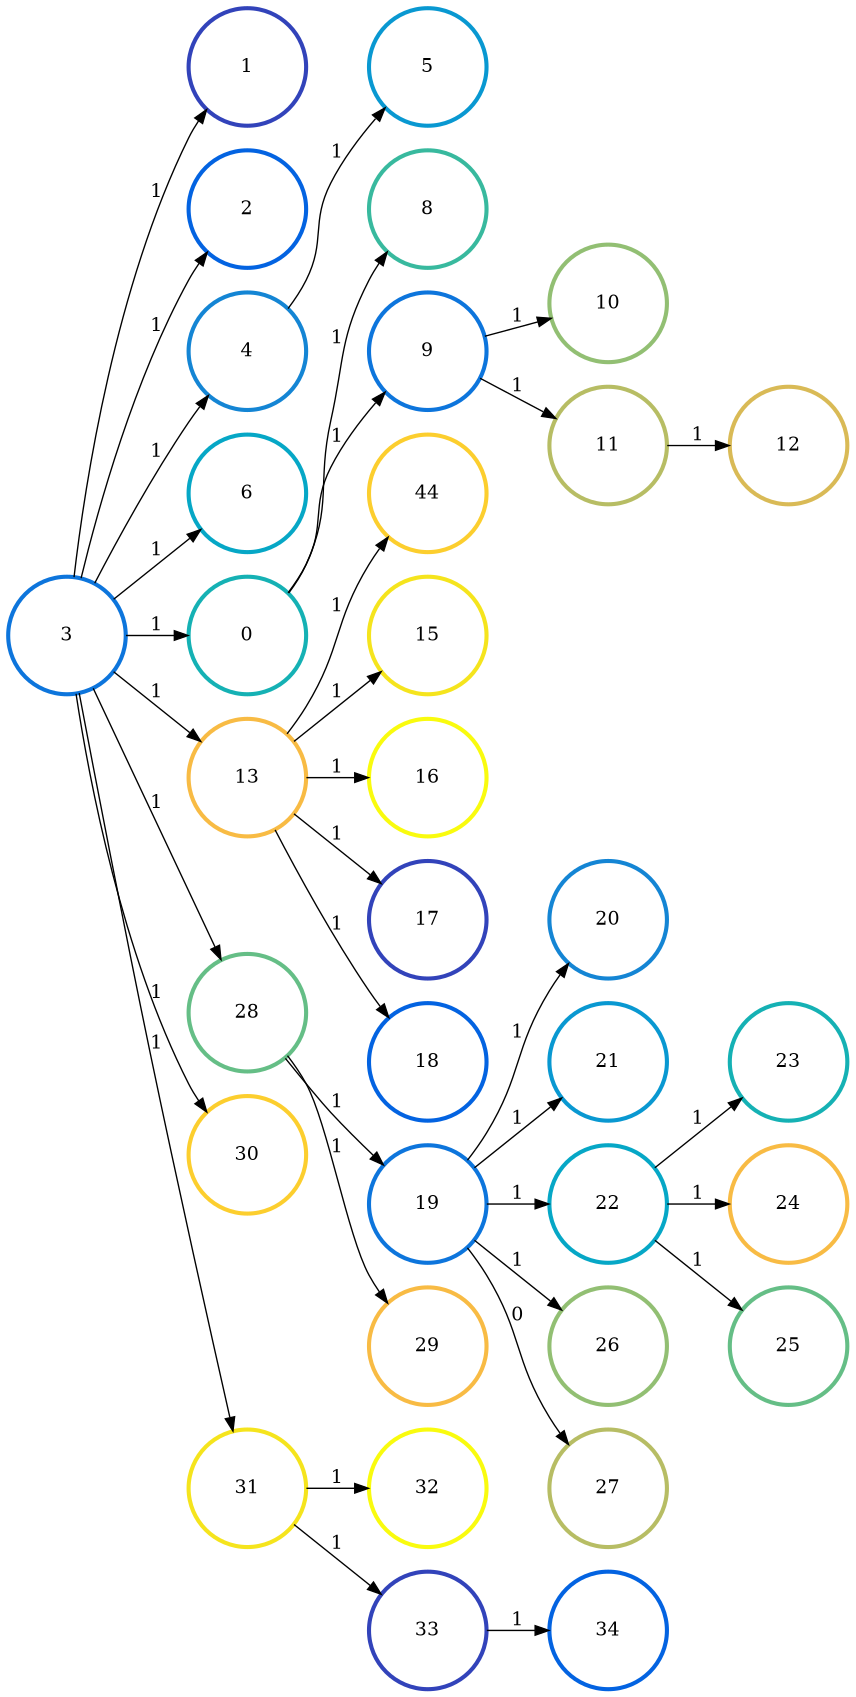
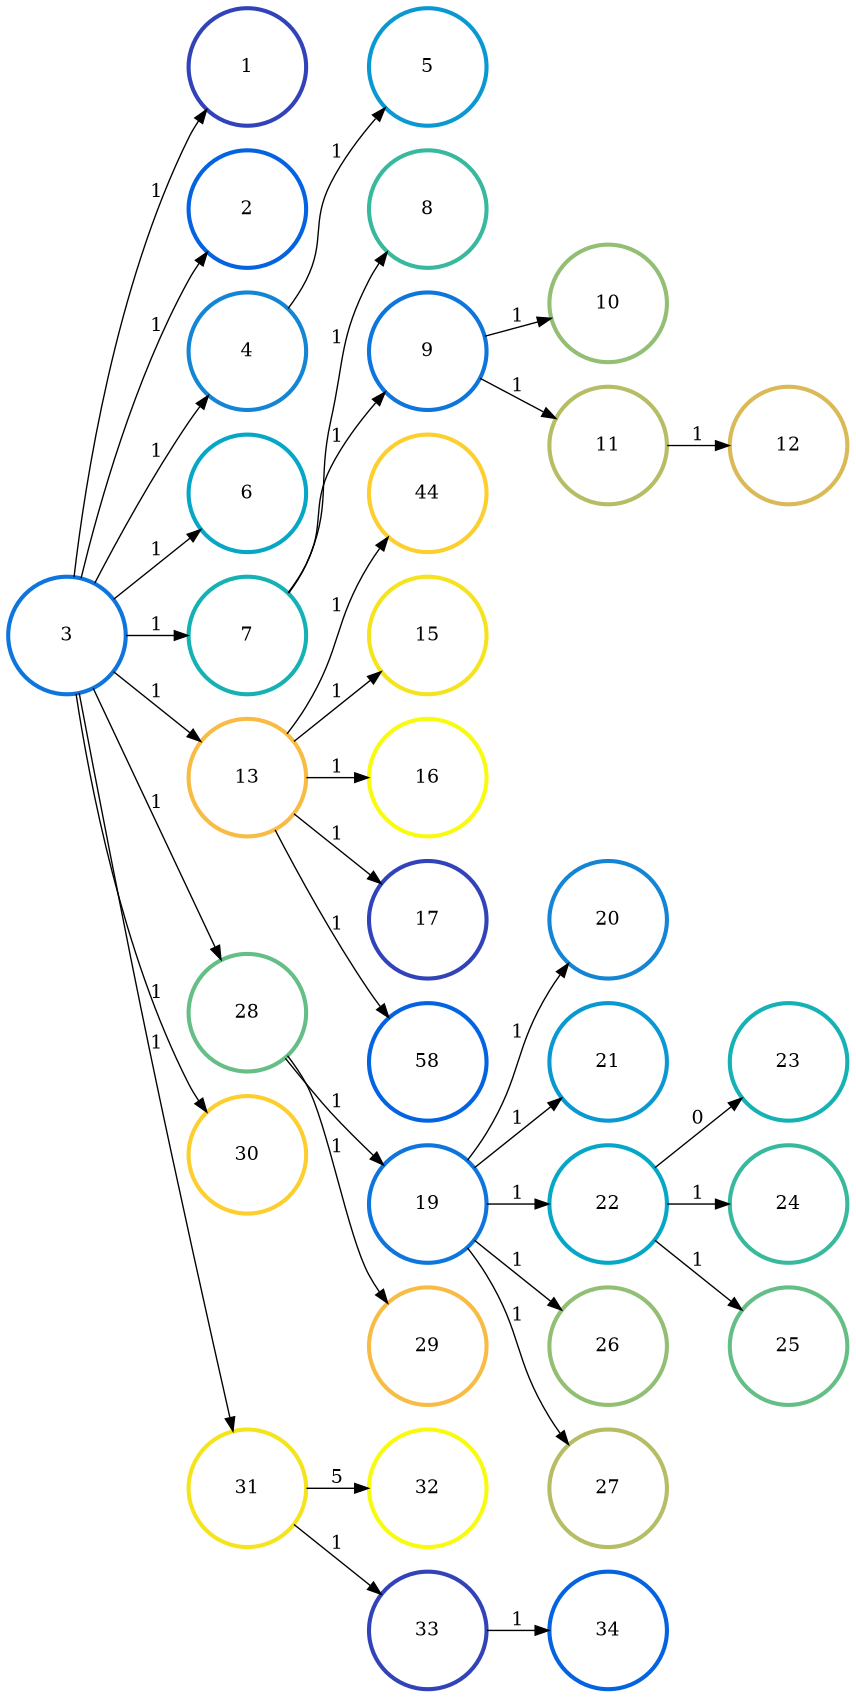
  digraph {
    rankdir=LR
    node [color="#3243BA" penwidth=3]
    edge [color=black penwidth=1]
    n1 [height=1.2 label=1 width=1.2]
    n2 [color="#0363E1" height=1.2 label=2 width=1.2]
    n3 [color="#0D75DC" height=1.2 label=3 width=1.2]
    n4 [color="#1485D4" height=1.2 label=4 width=1.2]
    n5 [color="#06A7C6" height=1.2 label=6 width=1.2]
-   n6 [color="#15B1B4" height=1.2 label=0 width=1.2]
+   n6 [color="#15B1B4" height=1.2 label=7 width=1.2]
    n7 [color="#F8BB44" height=1.2 label=13 width=1.2]
    n8 [color="#65BE86" height=1.2 label=28 width=1.2]
    n9 [color="#FCCE2E" height=1.2 label=30 width=1.2]
    n10 [color="#F5E41D" height=1.2 label=31 width=1.2]
    n11 [color="#0998D1" height=1.2 label=5 width=1.2]
    n12 [color="#38B99E" height=1.2 label=8 width=1.2]
    n13 [color="#0D75DC" height=1.2 label=9 width=1.2]
    n14 [color="#FCCE2E" height=1.2 label=44 width=1.2]
    n15 [color="#F5E41D" height=1.2 label=15 width=1.2]
    n16 [color="#F9FB0E" height=1.2 label=16 width=1.2]
    n17 [height=1.2 label=17 width=1.2]
-   n18 [color="#0363E1" height=1.2 label=18 width=1.2]
+   n18 [color="#0363E1" height=1.2 label=58 width=1.2]
    n19 [color="#0D75DC" height=1.2 label=19 width=1.2]
    n20 [color="#F8BB44" height=1.2 label=29 width=1.2]
    n21 [color="#F9FB0E" height=1.2 label=32 width=1.2]
    n22 [height=1.2 label=33 width=1.2]
    n23 [color="#92BF73" height=1.2 label=10 width=1.2]
    n24 [color="#B7BD64" height=1.2 label=11 width=1.2]
    n25 [color="#D9BA56" height=1.2 label=12 width=1.2]
    n26 [color="#1485D4" height=1.2 label=20 width=1.2]
    n27 [color="#0998D1" height=1.2 label=21 width=1.2]
    n28 [color="#06A7C6" height=1.2 label=22 width=1.2]
    n29 [color="#92BF73" height=1.2 label=26 width=1.2]
    n30 [color="#B7BD64" height=1.2 label=27 width=1.2]
    n31 [color="#15B1B4" height=1.2 label=23 width=1.2]
-   n32 [color="#F8BB44" height=1.2 label=24 width=1.2]
+   n32 [color="#38B99E" height=1.2 label=24 width=1.2]
    n33 [color="#65BE86" height=1.2 label=25 width=1.2]
    n34 [color="#0363E1" height=1.2 label=34 width=1.2]
    n3 -> n1 [label=1]
    n3 -> n2 [label=1]
    n3 -> n4 [label=1]
    n3 -> n5 [label=1]
    n3 -> n6 [label=1]
    n3 -> n7 [label=1]
    n3 -> n8 [label=1]
    n3 -> n9 [label=1]
    n3 -> n10 [label=1]
    n4 -> n11 [label=1]
    n6 -> n12 [label=1]
    n6 -> n13 [label=1]
    n7 -> n14 [label=1]
    n7 -> n15 [label=1]
    n7 -> n16 [label=1]
    n7 -> n17 [label=1]
    n7 -> n18 [label=1]
    n8 -> n19 [label=1]
    n8 -> n20 [label=1]
-   n10 -> n21 [label=1]
+   n10 -> n21 [label=5]
    n10 -> n22 [label=1]
    n13 -> n23 [label=1]
    n13 -> n24 [label=1]
    n19 -> n26 [label=1]
    n19 -> n27 [label=1]
    n19 -> n28 [label=1]
    n19 -> n29 [label=1]
-   n19 -> n30 [label=0]
+   n19 -> n30 [label=1]
    n22 -> n34 [label=1]
    n24 -> n25 [label=1]
-   n28 -> n31 [label=1]
+   n28 -> n31 [label=0]
    n28 -> n32 [label=1]
    n28 -> n33 [label=1]
  }
